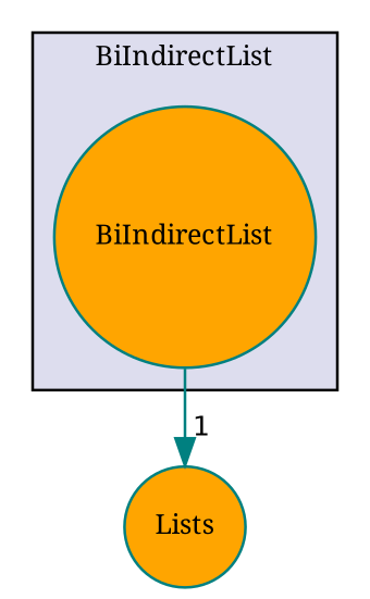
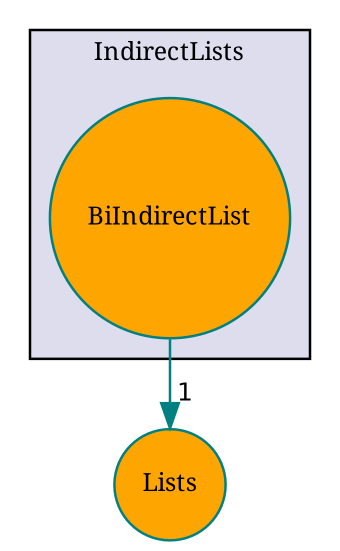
  digraph {
    compound=true
    fontname="Noto Serif"
    node [fillcolor=orange fontname="Noto Serif" fontsize=10 shape=circle style=filled color=teal]
    n1 [label=BiIndirectList pencolor=black]
    n2 [label=Lists]
    subgraph cluster_1 {
      bgcolor="#ddddee"
      fontsize=10
-     label=BiIndirectList
+     label=IndirectLists
      pencolor=black
      n1
    }
    n1 -> n2 [headlabel=1 labeldistance=1.5 labelfontname=Helvetica labelfontsize=10 color=teal fontname="Noto Serif"]
  }
